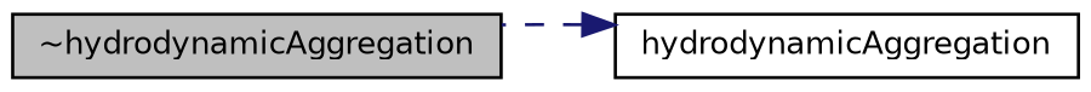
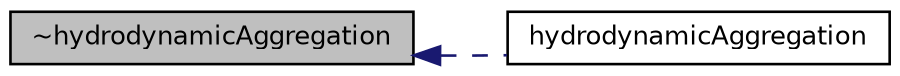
  digraph {
    rankdir=LR
    node [color=black fontname=Helvetica fontsize=10 shape=record]
    n1 [fillcolor=grey75 fontcolor=black height=0.2 label="~hydrodynamicAggregation" style=filled width=0.4]
    n2 [height=0.2 label=hydrodynamicAggregation width=0.4]
-   n2 -> n1 [color=midnightblue dir=back fontname=Helvetica fontsize=10 labelfontname=Helvetica labelfontsize=10 style=dashed]
+   n1 -> n2 [color=midnightblue dir=back fontname=Helvetica fontsize=10 labelfontname=Helvetica labelfontsize=10 style=dashed]
  }
